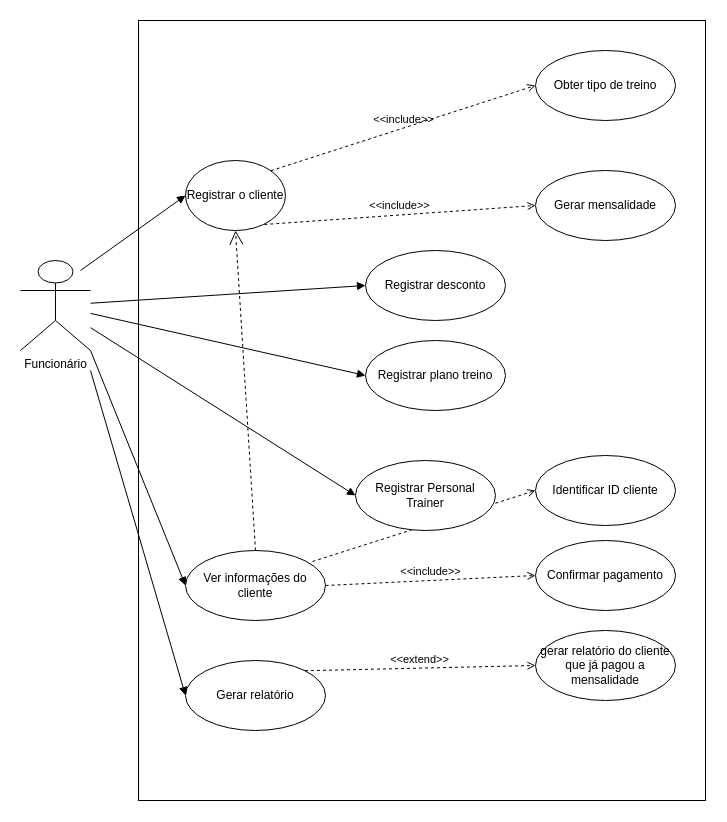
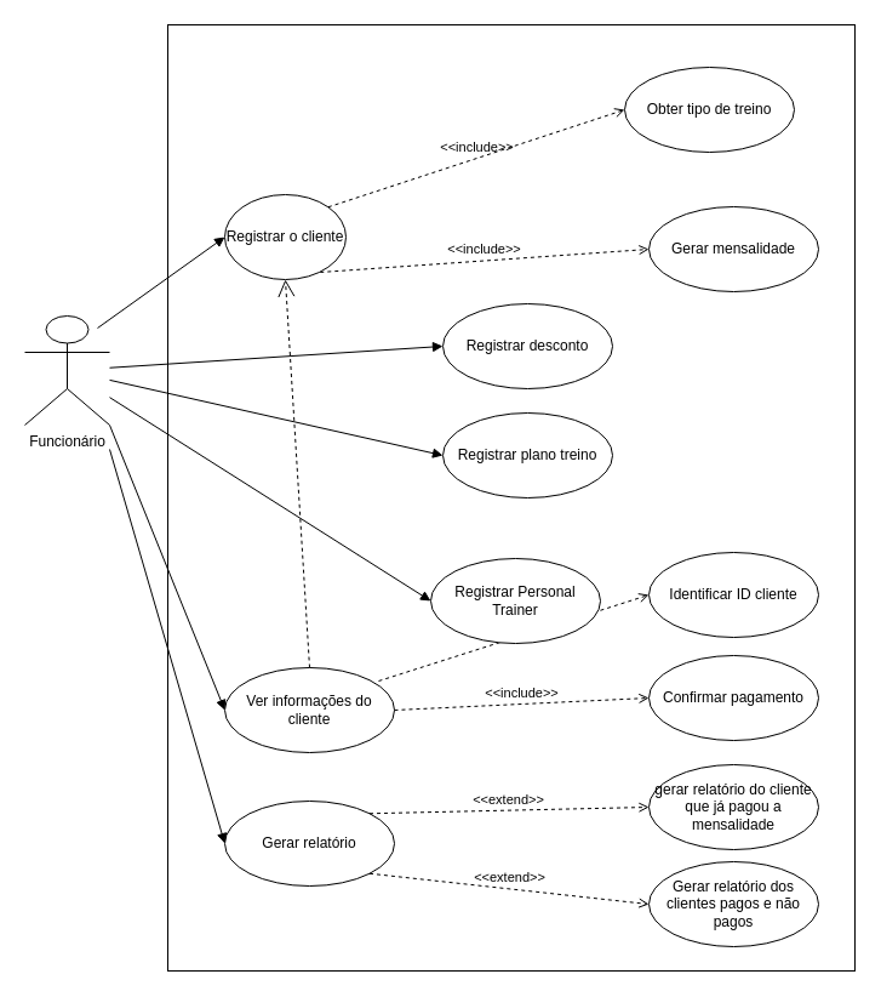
  <mxCell id="0" />
  <mxCell id="1" parent="0" />
  <mxCell id="2" value="" style="html=1;" parent="1" vertex="1"><mxGeometry x="138" y="20" width="567" height="780" as="geometry" /></mxCell>
  <mxCell id="3" style="edgeStyle=orthogonalEdgeStyle;rounded=0;orthogonalLoop=1;jettySize=auto;html=1;exitX=1;exitY=1;exitDx=0;exitDy=0;exitPerimeter=0;" parent="1" source="4" edge="1"><mxGeometry relative="1" as="geometry"><mxPoint x="90" y="350" as="targetPoint" /></mxGeometry></mxCell>
  <mxCell id="4" value="Funcionário" style="shape=umlActor;verticalLabelPosition=bottom;verticalAlign=top;html=1;outlineConnect=0;" parent="1" vertex="1"><mxGeometry x="20" y="260" width="70" height="90" as="geometry" /></mxCell>
  <mxCell id="5" value="Registrar o cliente" style="ellipse;whiteSpace=wrap;html=1;" parent="1" vertex="1"><mxGeometry x="185" y="160" width="100" height="70" as="geometry" /></mxCell>
  <mxCell id="6" value="Ver informações do cliente" style="ellipse;whiteSpace=wrap;html=1;" parent="1" vertex="1"><mxGeometry x="185" y="550" width="140" height="70" as="geometry" /></mxCell>
  <mxCell id="7" value="" style="html=1;verticalAlign=bottom;endArrow=block;entryX=0;entryY=0.5;entryDx=0;entryDy=0;" parent="1" target="5" edge="1"><mxGeometry width="80" relative="1" as="geometry"><mxPoint x="80" y="270" as="sourcePoint" /><mxPoint x="160" y="270" as="targetPoint" /></mxGeometry></mxCell>
  <mxCell id="8" value="" style="html=1;verticalAlign=bottom;endArrow=block;entryX=0;entryY=0.5;entryDx=0;entryDy=0;exitX=1;exitY=1;exitDx=0;exitDy=0;exitPerimeter=0;" parent="1" source="4" target="6" edge="1"><mxGeometry width="80" relative="1" as="geometry"><mxPoint x="90" y="318" as="sourcePoint" /><mxPoint x="173.808" y="349.129" as="targetPoint" /><Array as="points" /></mxGeometry></mxCell>
  <mxCell id="9" value="Gerar relatório" style="ellipse;whiteSpace=wrap;html=1;" parent="1" vertex="1"><mxGeometry x="185" y="660" width="140" height="70" as="geometry" /></mxCell>
  <mxCell id="10" value="" style="html=1;verticalAlign=bottom;endArrow=block;entryX=0;entryY=0.5;entryDx=0;entryDy=0;" parent="1" target="9" edge="1"><mxGeometry width="80" relative="1" as="geometry"><mxPoint x="90" y="370" as="sourcePoint" /><mxPoint x="150" y="522.667" as="targetPoint" /><Array as="points" /></mxGeometry></mxCell>
  <mxCell id="11" value="&amp;lt;&amp;lt;include&amp;gt;&amp;gt;" style="html=1;verticalAlign=bottom;labelBackgroundColor=none;endArrow=open;endFill=0;dashed=1;exitX=1;exitY=0;exitDx=0;exitDy=0;entryX=0;entryY=0.5;entryDx=0;entryDy=0;" parent="1" source="5" target="13" edge="1"><mxGeometry width="160" relative="1" as="geometry"><mxPoint x="284.96" y="200.98" as="sourcePoint" /><mxPoint x="425.263" y="120.3" as="targetPoint" /></mxGeometry></mxCell>
  <mxCell id="12" value="&amp;lt;&amp;lt;include&amp;gt;&amp;gt;" style="html=1;verticalAlign=bottom;labelBackgroundColor=none;endArrow=open;endFill=0;dashed=1;exitX=0.788;exitY=0.914;exitDx=0;exitDy=0;exitPerimeter=0;entryX=0;entryY=0.5;entryDx=0;entryDy=0;" parent="1" source="5" target="14" edge="1"><mxGeometry width="160" relative="1" as="geometry"><mxPoint x="294.96" y="210.98" as="sourcePoint" /><mxPoint x="565" y="280" as="targetPoint" /></mxGeometry></mxCell>
- <mxCell id="13" value="Obter tipo de treino" style="ellipse;whiteSpace=wrap;html=1;" parent="1" vertex="1"><mxGeometry x="535" y="50" width="140" height="70" as="geometry" /></mxCell>
+ <mxCell id="13" value="Obter tipo de treino" style="ellipse;whiteSpace=wrap;html=1;" parent="1" vertex="1"><mxGeometry x="515" y="55" width="140" height="70" as="geometry" /></mxCell>
  <mxCell id="14" value="Gerar mensalidade" style="ellipse;whiteSpace=wrap;html=1;" parent="1" vertex="1"><mxGeometry x="535" y="170" width="140" height="70" as="geometry" /></mxCell>
  <mxCell id="15" value="&amp;lt;&amp;lt;include&amp;gt;&amp;gt;" style="html=1;verticalAlign=bottom;labelBackgroundColor=none;endArrow=open;endFill=0;dashed=1;exitX=0.907;exitY=0.157;exitDx=0;exitDy=0;exitPerimeter=0;entryX=0;entryY=0.5;entryDx=0;entryDy=0;" parent="1" source="6" target="16" edge="1"><mxGeometry width="160" relative="1" as="geometry"><mxPoint x="295" y="390.98" as="sourcePoint" /><mxPoint x="524.889" y="290" as="targetPoint" /></mxGeometry></mxCell>
  <mxCell id="16" value="Identificar ID cliente" style="ellipse;whiteSpace=wrap;html=1;" parent="1" vertex="1"><mxGeometry x="535" y="455" width="140" height="70" as="geometry" /></mxCell>
  <mxCell id="17" value="&amp;lt;&amp;lt;include&amp;gt;&amp;gt;" style="html=1;verticalAlign=bottom;labelBackgroundColor=none;endArrow=open;endFill=0;dashed=1;exitX=1;exitY=0.5;exitDx=0;exitDy=0;entryX=0;entryY=0.5;entryDx=0;entryDy=0;" parent="1" source="6" target="18" edge="1"><mxGeometry width="160" relative="1" as="geometry"><mxPoint x="301.98" y="380.99" as="sourcePoint" /><mxPoint x="544.9" y="370.2" as="targetPoint" /><Array as="points" /></mxGeometry></mxCell>
  <mxCell id="18" value="Confirmar pagamento" style="ellipse;whiteSpace=wrap;html=1;" parent="1" vertex="1"><mxGeometry x="535" y="540" width="140" height="70" as="geometry" /></mxCell>
  <mxCell id="19" value="gerar relatório do cliente que já pagou a mensalidade" style="ellipse;whiteSpace=wrap;html=1;" parent="1" vertex="1"><mxGeometry x="535" y="630" width="140" height="70" as="geometry" /></mxCell>
+ <mxCell id="20" value="Gerar relatório dos clientes pagos e não pagos" style="ellipse;whiteSpace=wrap;html=1;" parent="1" vertex="1"><mxGeometry x="535" y="710" width="140" height="70" as="geometry" /></mxCell>
  <mxCell id="21" value="Registrar desconto" style="ellipse;whiteSpace=wrap;html=1;" parent="1" vertex="1"><mxGeometry x="365" y="250" width="140" height="70" as="geometry" /></mxCell>
+ <mxCell id="22" value="&amp;lt;&amp;lt;extend&amp;gt;&amp;gt;" style="html=1;verticalAlign=bottom;labelBackgroundColor=none;endArrow=open;endFill=0;dashed=1;exitX=1;exitY=1;exitDx=0;exitDy=0;entryX=0;entryY=0.5;entryDx=0;entryDy=0;" parent="1" source="9" target="20" edge="1"><mxGeometry width="160" relative="1" as="geometry"><mxPoint x="325" y="710" as="sourcePoint" /><mxPoint x="485" y="710" as="targetPoint" /></mxGeometry></mxCell>
  <mxCell id="23" value="&amp;lt;&amp;lt;extend&amp;gt;&amp;gt;" style="html=1;verticalAlign=bottom;labelBackgroundColor=none;endArrow=open;endFill=0;dashed=1;entryX=0;entryY=0.5;entryDx=0;entryDy=0;exitX=1;exitY=0;exitDx=0;exitDy=0;" parent="1" source="9" target="19" edge="1"><mxGeometry width="160" relative="1" as="geometry"><mxPoint x="321.5" y="564.49" as="sourcePoint" /><mxPoint x="521.495" y="679.998" as="targetPoint" /></mxGeometry></mxCell>
  <mxCell id="24" value="" style="html=1;verticalAlign=bottom;endArrow=block;entryX=0;entryY=0.5;entryDx=0;entryDy=0;" parent="1" source="4" target="21" edge="1"><mxGeometry width="80" relative="1" as="geometry"><mxPoint x="-15" y="470" as="sourcePoint" /><mxPoint x="90" y="395" as="targetPoint" /></mxGeometry></mxCell>
  <mxCell id="25" value="Registrar plano treino" style="ellipse;whiteSpace=wrap;html=1;" parent="1" vertex="1"><mxGeometry x="365" y="340" width="140" height="70" as="geometry" /></mxCell>
  <mxCell id="26" value="Registrar Personal Trainer" style="ellipse;whiteSpace=wrap;html=1;" parent="1" vertex="1"><mxGeometry x="355" y="460" width="140" height="70" as="geometry" /></mxCell>
  <mxCell id="27" value="" style="endArrow=open;endSize=12;dashed=1;html=1;exitX=0.5;exitY=0;exitDx=0;exitDy=0;entryX=0.5;entryY=1;entryDx=0;entryDy=0;" parent="1" source="6" target="5" edge="1"><mxGeometry x="-0.438" y="240" width="160" relative="1" as="geometry"><mxPoint x="175" y="380" as="sourcePoint" /><mxPoint x="335" y="380" as="targetPoint" /><mxPoint as="offset" /></mxGeometry></mxCell>
  <mxCell id="28" value="" style="html=1;verticalAlign=bottom;endArrow=block;entryX=0;entryY=0.5;entryDx=0;entryDy=0;" parent="1" source="4" target="25" edge="1"><mxGeometry width="80" relative="1" as="geometry"><mxPoint x="-65" y="500" as="sourcePoint" /><mxPoint x="30" y="767" as="targetPoint" /><Array as="points" /></mxGeometry></mxCell>
  <mxCell id="29" value="" style="html=1;verticalAlign=bottom;endArrow=block;entryX=0;entryY=0.5;entryDx=0;entryDy=0;" parent="1" source="4" target="26" edge="1"><mxGeometry width="80" relative="1" as="geometry"><mxPoint x="-125" y="603" as="sourcePoint" /><mxPoint x="-30" y="870" as="targetPoint" /><Array as="points" /></mxGeometry></mxCell>
